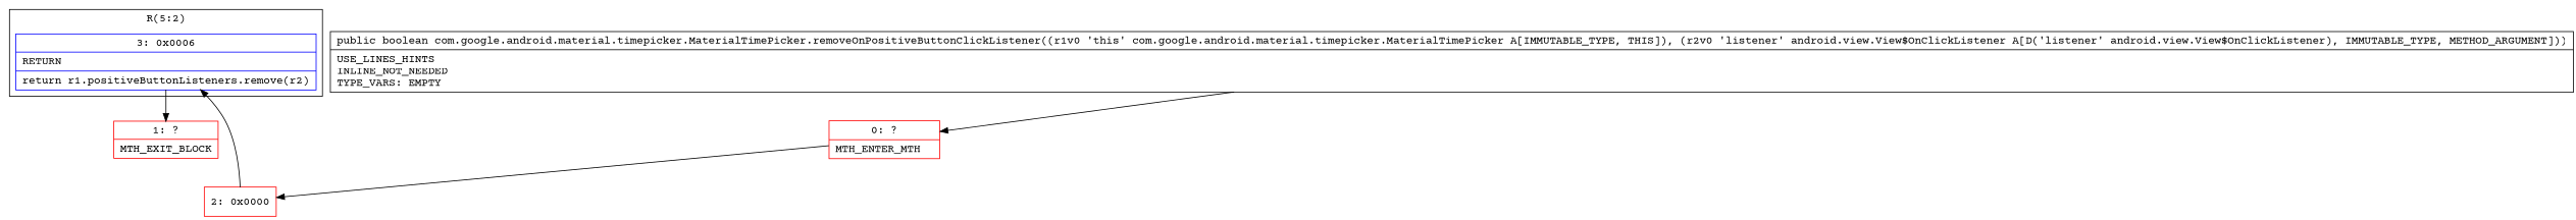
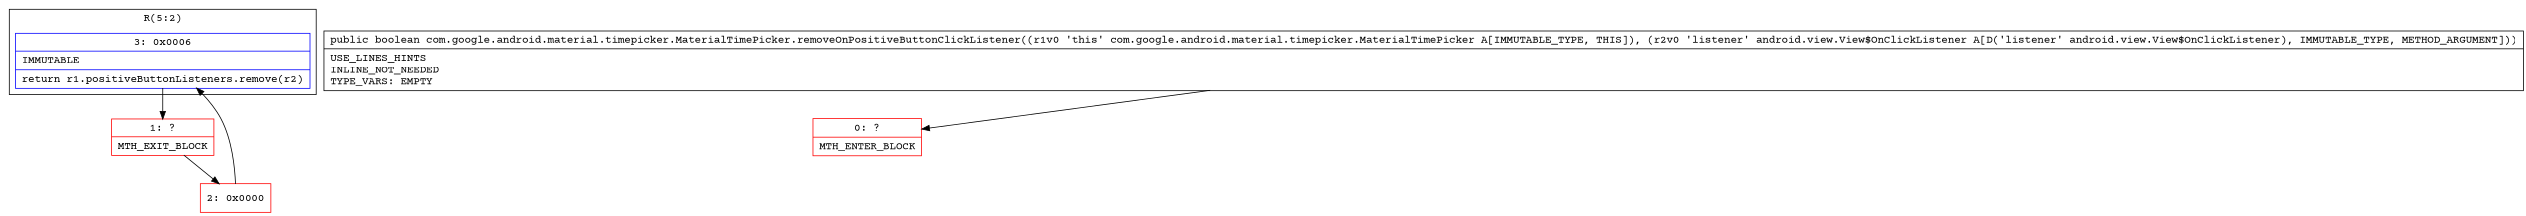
  digraph {
    fontname="Courier Prime"
    node [color=red fontname="Courier Prime" shape=record]
    edge [fontname="Courier Prime"]
-   n1 [color=blue label="{3\:\ 0x0006|RETURN\l|return r1.positiveButtonListeners.remove(r2)\l}"]
+   n1 [color=blue label="{3\:\ 0x0006|IMMUTABLE\l|return r1.positiveButtonListeners.remove(r2)\l}"]
    n2 [label="{1\:\ ?|MTH_EXIT_BLOCK\l}"]
-   n3 [label="{0\:\ ?|MTH_ENTER_MTH\l}"]
+   n3 [label="{0\:\ ?|MTH_ENTER_BLOCK\l}"]
    n4 [label="{2\:\ 0x0000}"]
    n5 [label="{public boolean com.google.android.material.timepicker.MaterialTimePicker.removeOnPositiveButtonClickListener((r1v0 'this' com.google.android.material.timepicker.MaterialTimePicker A[IMMUTABLE_TYPE, THIS]), (r2v0 'listener' android.view.View$OnClickListener A[D('listener' android.view.View$OnClickListener), IMMUTABLE_TYPE, METHOD_ARGUMENT]))  | USE_LINES_HINTS\lINLINE_NOT_NEEDED\lTYPE_VARS: EMPTY\l}" color=""]
    subgraph cluster_1 {
      label="R(5:2)"
      n1
    }
    n1 -> n2
-   n3 -> n4
+   n2 -> n4
    n4 -> n1
    n5 -> n3
  }
